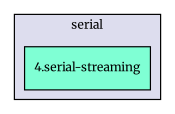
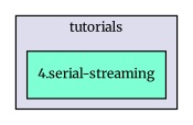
  digraph {
    compound=true
    fontname=Merriweather
    n1 [fillcolor=aquamarine fontname=Merriweather fontsize=10 label="4.serial-streaming" pencolor=black shape=box style=filled]
    subgraph cluster_1 {
      bgcolor="#ddddee"
      fontsize=10
-     label=serial
+     label=tutorials
      pencolor=black
      n1
    }
  }
